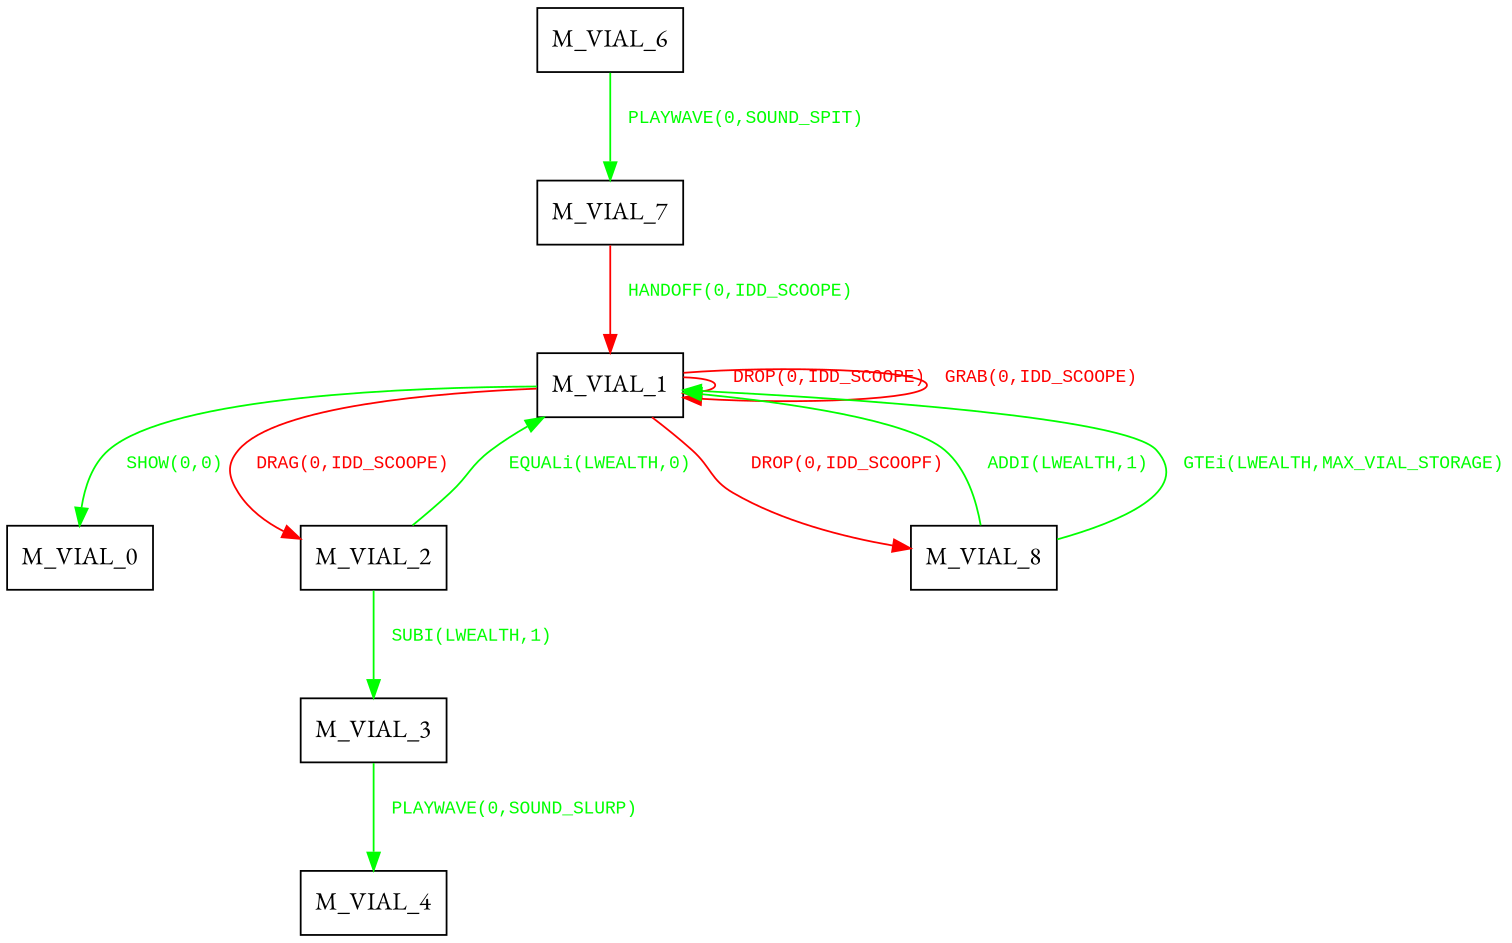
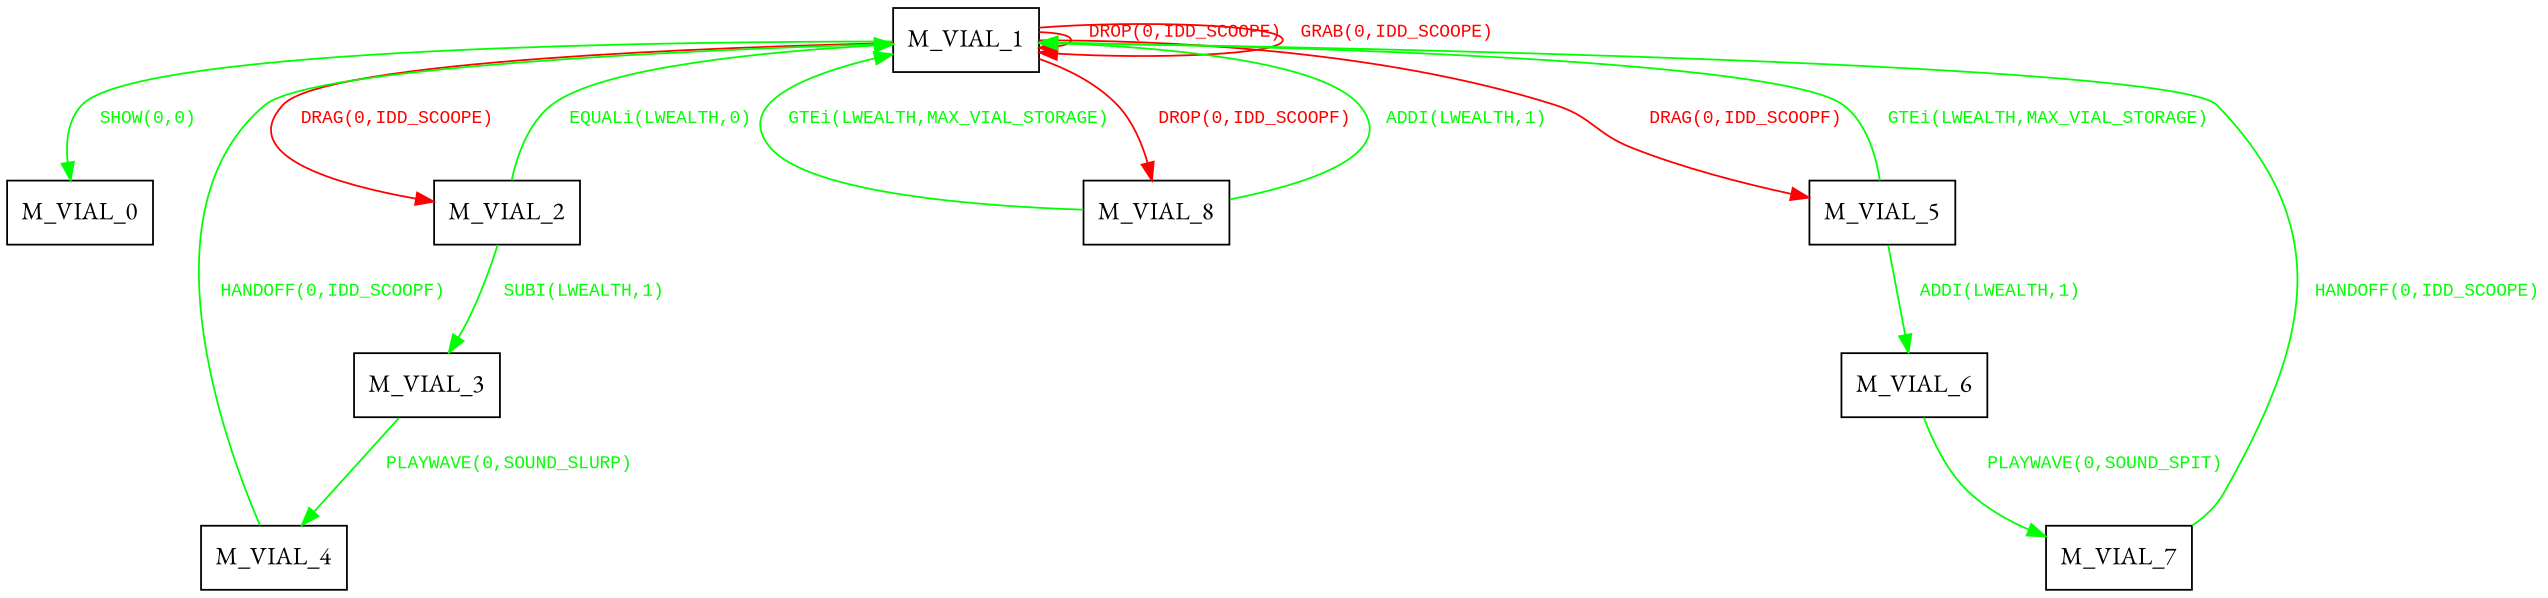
  digraph {
    fontname="EB Garamond"
    node [fontname="EB Garamond" shape=record]
    edge [color=green fontcolor=green fontname="EB Garamond"]
    M_VIAL_1
    M_VIAL_0
    M_VIAL_2
+   M_VIAL_5
    M_VIAL_8
    M_VIAL_3
    M_VIAL_6
    M_VIAL_4
    M_VIAL_7
    M_VIAL_1 -> M_VIAL_1 [color=red fontcolor=red label=< <font face="Courier New" point-size="10"> DROP(0,IDD_SCOOPE)<br/> </font>>]
    M_VIAL_1 -> M_VIAL_1 [color=red fontcolor=red label=< <font face="Courier New" point-size="10"> GRAB(0,IDD_SCOOPE)<br/> </font>>]
    M_VIAL_1 -> M_VIAL_0 [label=< <font face="Courier New" point-size="10"> SHOW(0,0)<br/> </font>>]
    M_VIAL_1 -> M_VIAL_2 [color=red fontcolor=red label=< <font face="Courier New" point-size="10"> DRAG(0,IDD_SCOOPE)<br/> </font>>]
+   M_VIAL_1 -> M_VIAL_5 [color=red fontcolor=red label=< <font face="Courier New" point-size="10"> DRAG(0,IDD_SCOOPF)<br/> </font>>]
    M_VIAL_1 -> M_VIAL_8 [color=red fontcolor=red label=< <font face="Courier New" point-size="10"> DROP(0,IDD_SCOOPF)<br/> </font>>]
    M_VIAL_2 -> M_VIAL_1 [label=< <font face="Courier New" point-size="10"> EQUALi(LWEALTH,0)<br/> </font>>]
    M_VIAL_2 -> M_VIAL_3 [label=< <font face="Courier New" point-size="10"> SUBI(LWEALTH,1)<br/> </font>>]
+   M_VIAL_5 -> M_VIAL_1 [label=< <font face="Courier New" point-size="10"> GTEi(LWEALTH,MAX_VIAL_STORAGE)<br/> </font>>]
+   M_VIAL_5 -> M_VIAL_6 [label=< <font face="Courier New" point-size="10"> ADDI(LWEALTH,1)<br/> </font>>]
    M_VIAL_8 -> M_VIAL_1 [label=< <font face="Courier New" point-size="10"> ADDI(LWEALTH,1)<br/> </font>>]
    M_VIAL_8 -> M_VIAL_1 [label=< <font face="Courier New" point-size="10"> GTEi(LWEALTH,MAX_VIAL_STORAGE)<br/> </font>>]
    M_VIAL_3 -> M_VIAL_4 [label=< <font face="Courier New" point-size="10"> PLAYWAVE(0,SOUND_SLURP)<br/> </font>>]
    M_VIAL_6 -> M_VIAL_7 [label=< <font face="Courier New" point-size="10"> PLAYWAVE(0,SOUND_SPIT)<br/> </font>>]
-   M_VIAL_7 -> M_VIAL_1 [color=red label=< <font face="Courier New" point-size="10"> HANDOFF(0,IDD_SCOOPE)<br/> </font>>]
+   M_VIAL_4 -> M_VIAL_1 [label=< <font face="Courier New" point-size="10"> HANDOFF(0,IDD_SCOOPF)<br/> </font>>]
+   M_VIAL_7 -> M_VIAL_1 [label=< <font face="Courier New" point-size="10"> HANDOFF(0,IDD_SCOOPE)<br/> </font>>]
  }
